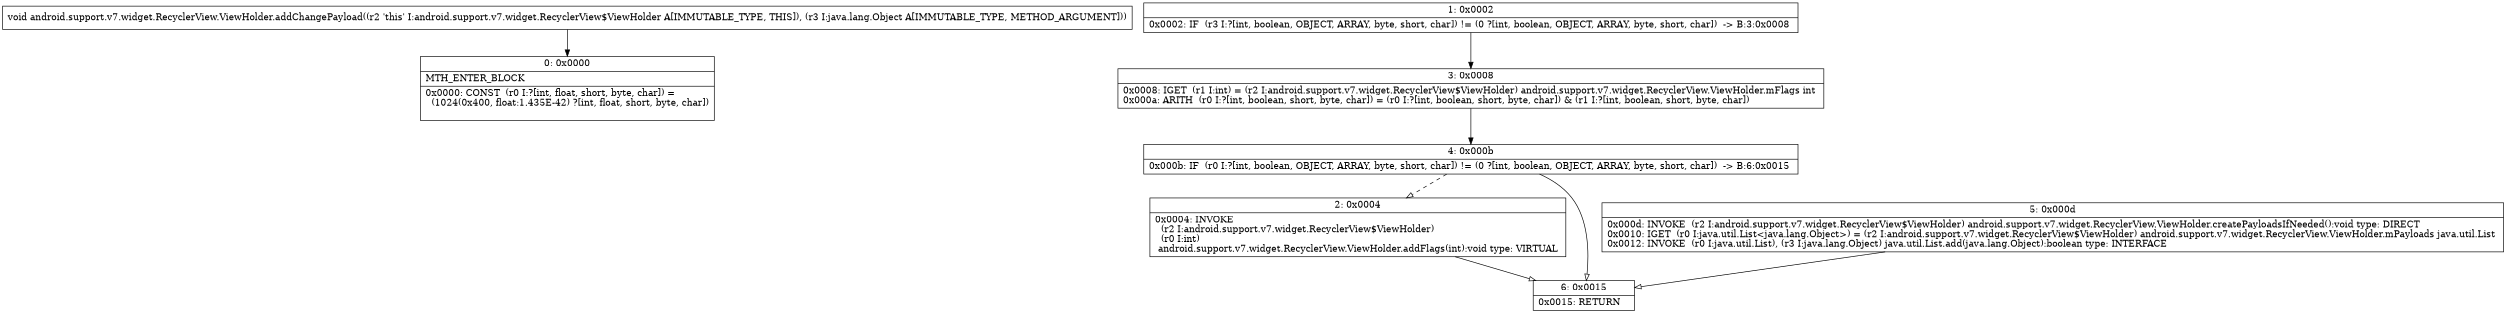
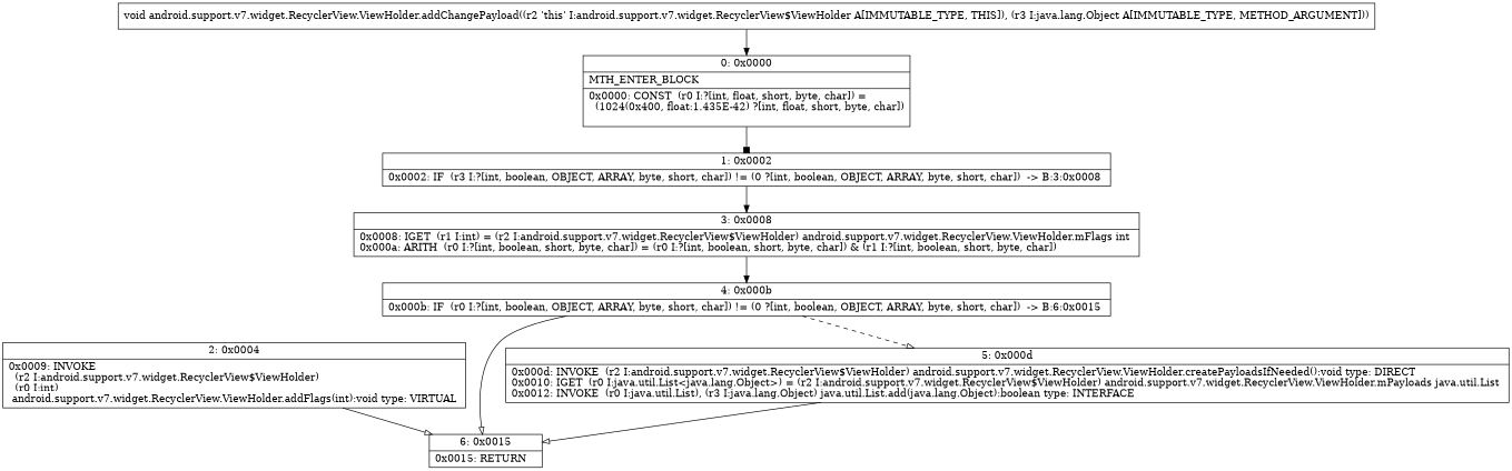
  digraph {
    node [shape=record]
    edge [arrowhead=onormal]
    n1 [label="{0\:\ 0x0000|MTH_ENTER_BLOCK\l|0x0000: CONST  (r0 I:?[int, float, short, byte, char]) = \l  (1024(0x400, float:1.435E\-42) ?[int, float, short, byte, char])\l \l}"]
    n2 [label="{1\:\ 0x0002|0x0002: IF  (r3 I:?[int, boolean, OBJECT, ARRAY, byte, short, char]) != (0 ?[int, boolean, OBJECT, ARRAY, byte, short, char])  \-\> B:3:0x0008 \l}"]
    n3 [label="{3\:\ 0x0008|0x0008: IGET  (r1 I:int) = (r2 I:android.support.v7.widget.RecyclerView$ViewHolder) android.support.v7.widget.RecyclerView.ViewHolder.mFlags int \l0x000a: ARITH  (r0 I:?[int, boolean, short, byte, char]) = (r0 I:?[int, boolean, short, byte, char]) & (r1 I:?[int, boolean, short, byte, char]) \l}"]
-   n4 [label="{2\:\ 0x0004|0x0004: INVOKE  \l  (r2 I:android.support.v7.widget.RecyclerView$ViewHolder)\l  (r0 I:int)\l android.support.v7.widget.RecyclerView.ViewHolder.addFlags(int):void type: VIRTUAL \l}"]
+   n4 [label="{2\:\ 0x0004|0x0009: INVOKE  \l  (r2 I:android.support.v7.widget.RecyclerView$ViewHolder)\l  (r0 I:int)\l android.support.v7.widget.RecyclerView.ViewHolder.addFlags(int):void type: VIRTUAL \l}"]
    n5 [label="{6\:\ 0x0015|0x0015: RETURN   \l}"]
    n6 [label="{4\:\ 0x000b|0x000b: IF  (r0 I:?[int, boolean, OBJECT, ARRAY, byte, short, char]) != (0 ?[int, boolean, OBJECT, ARRAY, byte, short, char])  \-\> B:6:0x0015 \l}"]
    n7 [label="{5\:\ 0x000d|0x000d: INVOKE  (r2 I:android.support.v7.widget.RecyclerView$ViewHolder) android.support.v7.widget.RecyclerView.ViewHolder.createPayloadsIfNeeded():void type: DIRECT \l0x0010: IGET  (r0 I:java.util.List\<java.lang.Object\>) = (r2 I:android.support.v7.widget.RecyclerView$ViewHolder) android.support.v7.widget.RecyclerView.ViewHolder.mPayloads java.util.List \l0x0012: INVOKE  (r0 I:java.util.List), (r3 I:java.lang.Object) java.util.List.add(java.lang.Object):boolean type: INTERFACE \l}"]
    n8 [label="{void android.support.v7.widget.RecyclerView.ViewHolder.addChangePayload((r2 'this' I:android.support.v7.widget.RecyclerView$ViewHolder A[IMMUTABLE_TYPE, THIS]), (r3 I:java.lang.Object A[IMMUTABLE_TYPE, METHOD_ARGUMENT])) }"]
+   n1 -> n2 [arrowhead=box]
    n2 -> n3 [arrowhead=normal]
    n3 -> n6 [arrowhead=normal]
    n4 -> n5
    n6 -> n5
-   n6 -> n4 [style=dashed]
+   n6 -> n7 [style=dashed]
    n7 -> n5
    n8 -> n1 [arrowhead=normal]
  }
